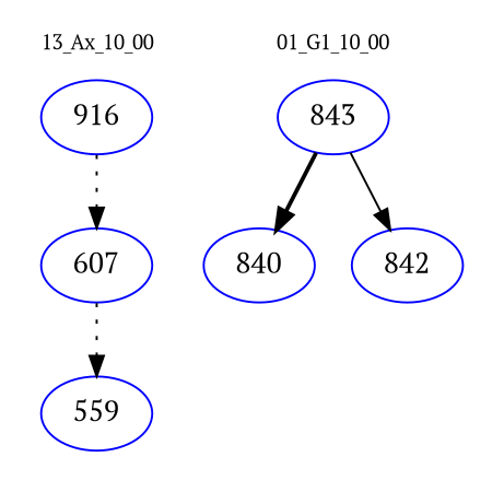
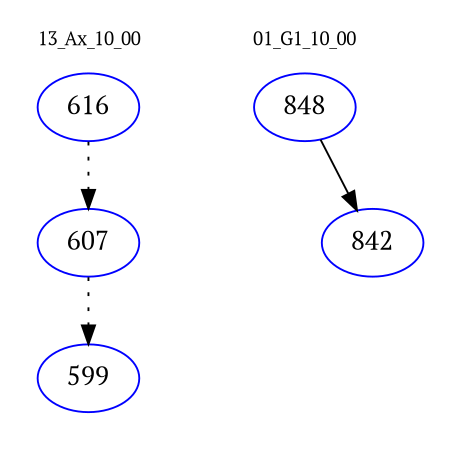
  digraph {
    fontname="PT Serif"
    node [color=blue fontname="PT Serif"]
    edge [color=black fontname="PT Serif" style=dotted]
    n1 [label=607]
-   n2 [label=559]
-   n3 [label=916]
-   n4 [label=843]
-   n5 [label=840]
+   n2 [label=599]
+   n3 [label=616]
+   n4 [label=848]
    n6 [label=842]
    subgraph cluster_1 {
      color=white
      fontsize=10
      label="13_Ax_10_00"
      n1
      n2
      n3
    }
    subgraph cluster_2 {
      color=white
      fontsize=10
      label="01_G1_10_00"
      n4
-     n5
      n6
    }
    n1 -> n2
    n3 -> n1
-   n4 -> n5 [style=bold]
    n4 -> n6 [style=solid]
  }
